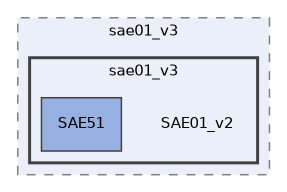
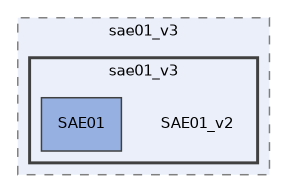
  digraph {
    compound=true
    node [fontname=Helvetica fontsize=10]
    n1 [label=SAE01_v2 shape=plaintext]
-   n2 [color=grey25 fillcolor="#96b0e2" label=SAE51 shape=box style="filled,"]
+   n2 [color=grey25 fillcolor="#96b0e2" label=SAE01 shape=box style="filled,"]
    subgraph cluster_1 {
      bgcolor="#eaeff9"
      fontname=Helvetica
      fontsize=10
      label=sae01_v3
      pencolor=grey50
      style="filled,dashed,"
      subgraph cluster_2 {
        bgcolor="#eaeff9"
        fontname=Helvetica
        fontsize=10
        pencolor=grey25
        style="filled,bold,"
        n1
        n2
      }
    }
  }
